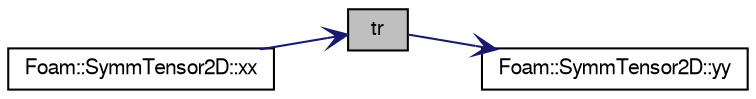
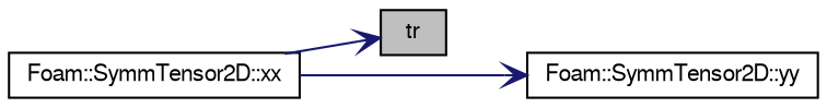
  digraph {
    rankdir=LR
    node [color=black fontname=FreeSans fontsize=10 shape=record]
    edge [arrowhead=vee color=midnightblue fontname=FreeSans fontsize=10 labelfontname=FreeSans labelfontsize=10 style=solid]
    n1 [fillcolor=grey75 fontcolor=black height=0.2 label=tr style=filled width=0.4]
    n2 [height=0.2 label="Foam::SymmTensor2D::yy" width=0.4]
    n3 [height=0.2 label="Foam::SymmTensor2D::xx" width=0.4]
-   n1 -> n2
+   n3 -> n2
    n3 -> n1
  }
